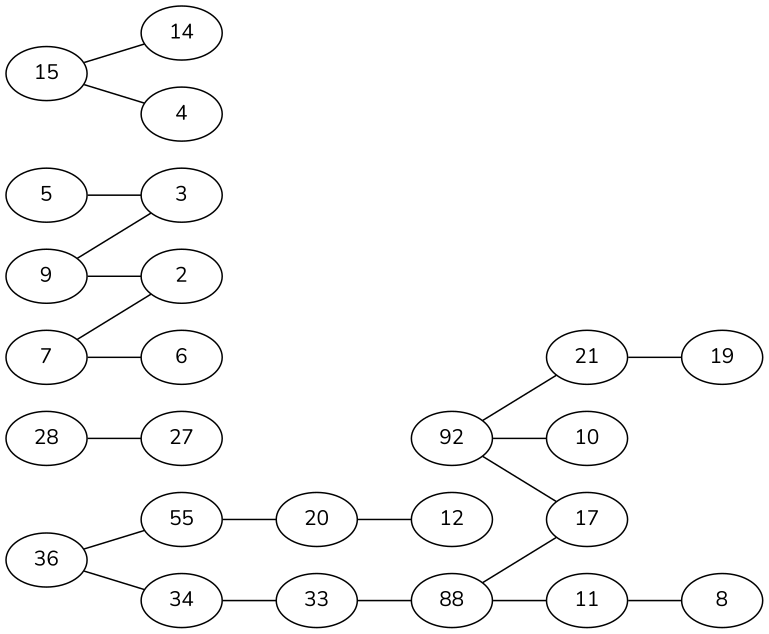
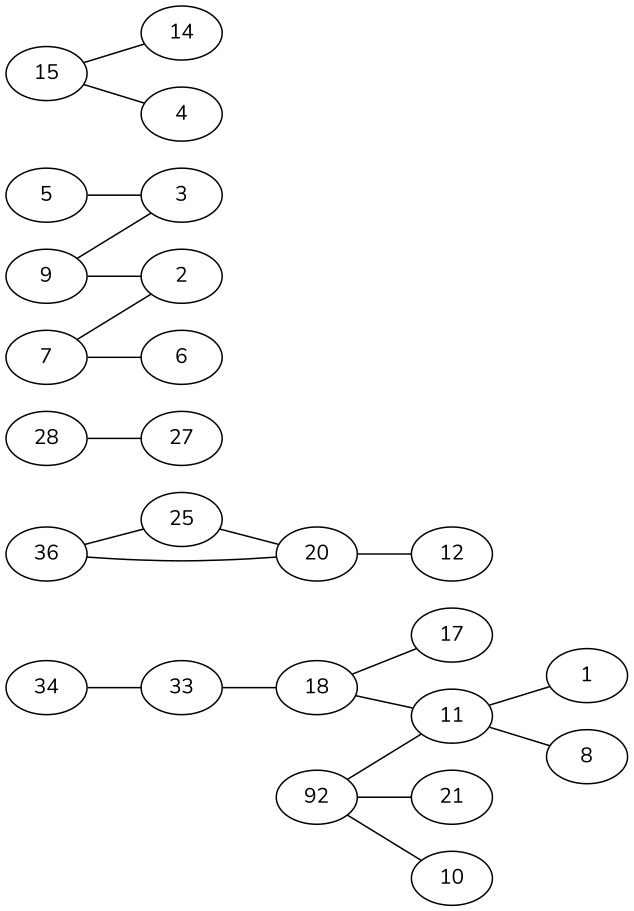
  graph {
    fontname=Nunito
    rankdir=LR
    node [fontname=Nunito]
    edge [fontname=Nunito]
    11
+   1
    8
-   25 [label=55]
+   25
    20
    12
-   18 [label=88]
+   18
    17
    21
-   19
    n11 [label=36]
    n12 [label=34]
    n13 [label=33]
    28
    27
    n16 [label=92]
    10
    9
    3
    2
    7
    6
    15
    14
    4
    5
+   11 -- 1
    11 -- 8
    25 -- 20
    20 -- 12
    18 -- 11
    18 -- 17
-   21 -- 19
    n11 -- 25
-   n11 -- n12
+   n11 -- 20
    n12 -- n13
    n13 -- 18
    28 -- 27
-   n16 -- 17
+   n16 -- 11
    n16 -- 21
    n16 -- 10
    9 -- 3
    9 -- 2
    7 -- 2
    7 -- 6
    15 -- 14
    15 -- 4
    5 -- 3
  }
